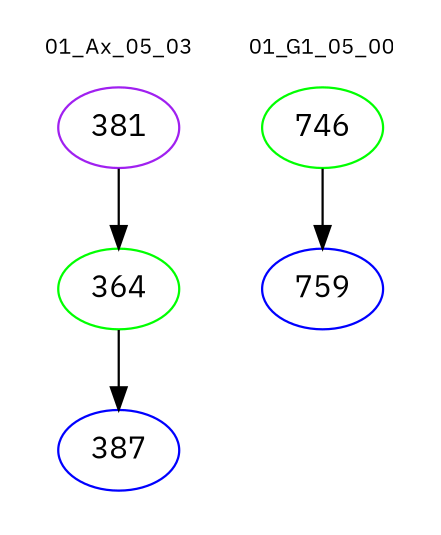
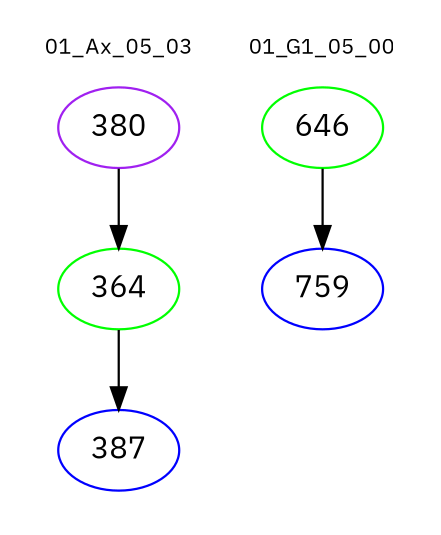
  digraph {
    fontname="IBM Plex Sans"
    node [color=green fontname="IBM Plex Sans"]
    edge [color=black fontname="IBM Plex Sans"]
-   n1 [color=purple label=381]
+   n1 [color=purple label=380]
    n2 [label=364]
    n3 [color=blue label=387]
-   n4 [label=746]
+   n4 [label=646]
    n5 [color=blue label=759]
    subgraph cluster_1 {
      color=white
      fontsize=10
      label="01_Ax_05_03"
      n1
      n2
      n3
    }
    subgraph cluster_2 {
      color=white
      fontsize=10
      label="01_G1_05_00"
      n4
      n5
    }
    n1 -> n2
    n2 -> n3
    n4 -> n5
  }
